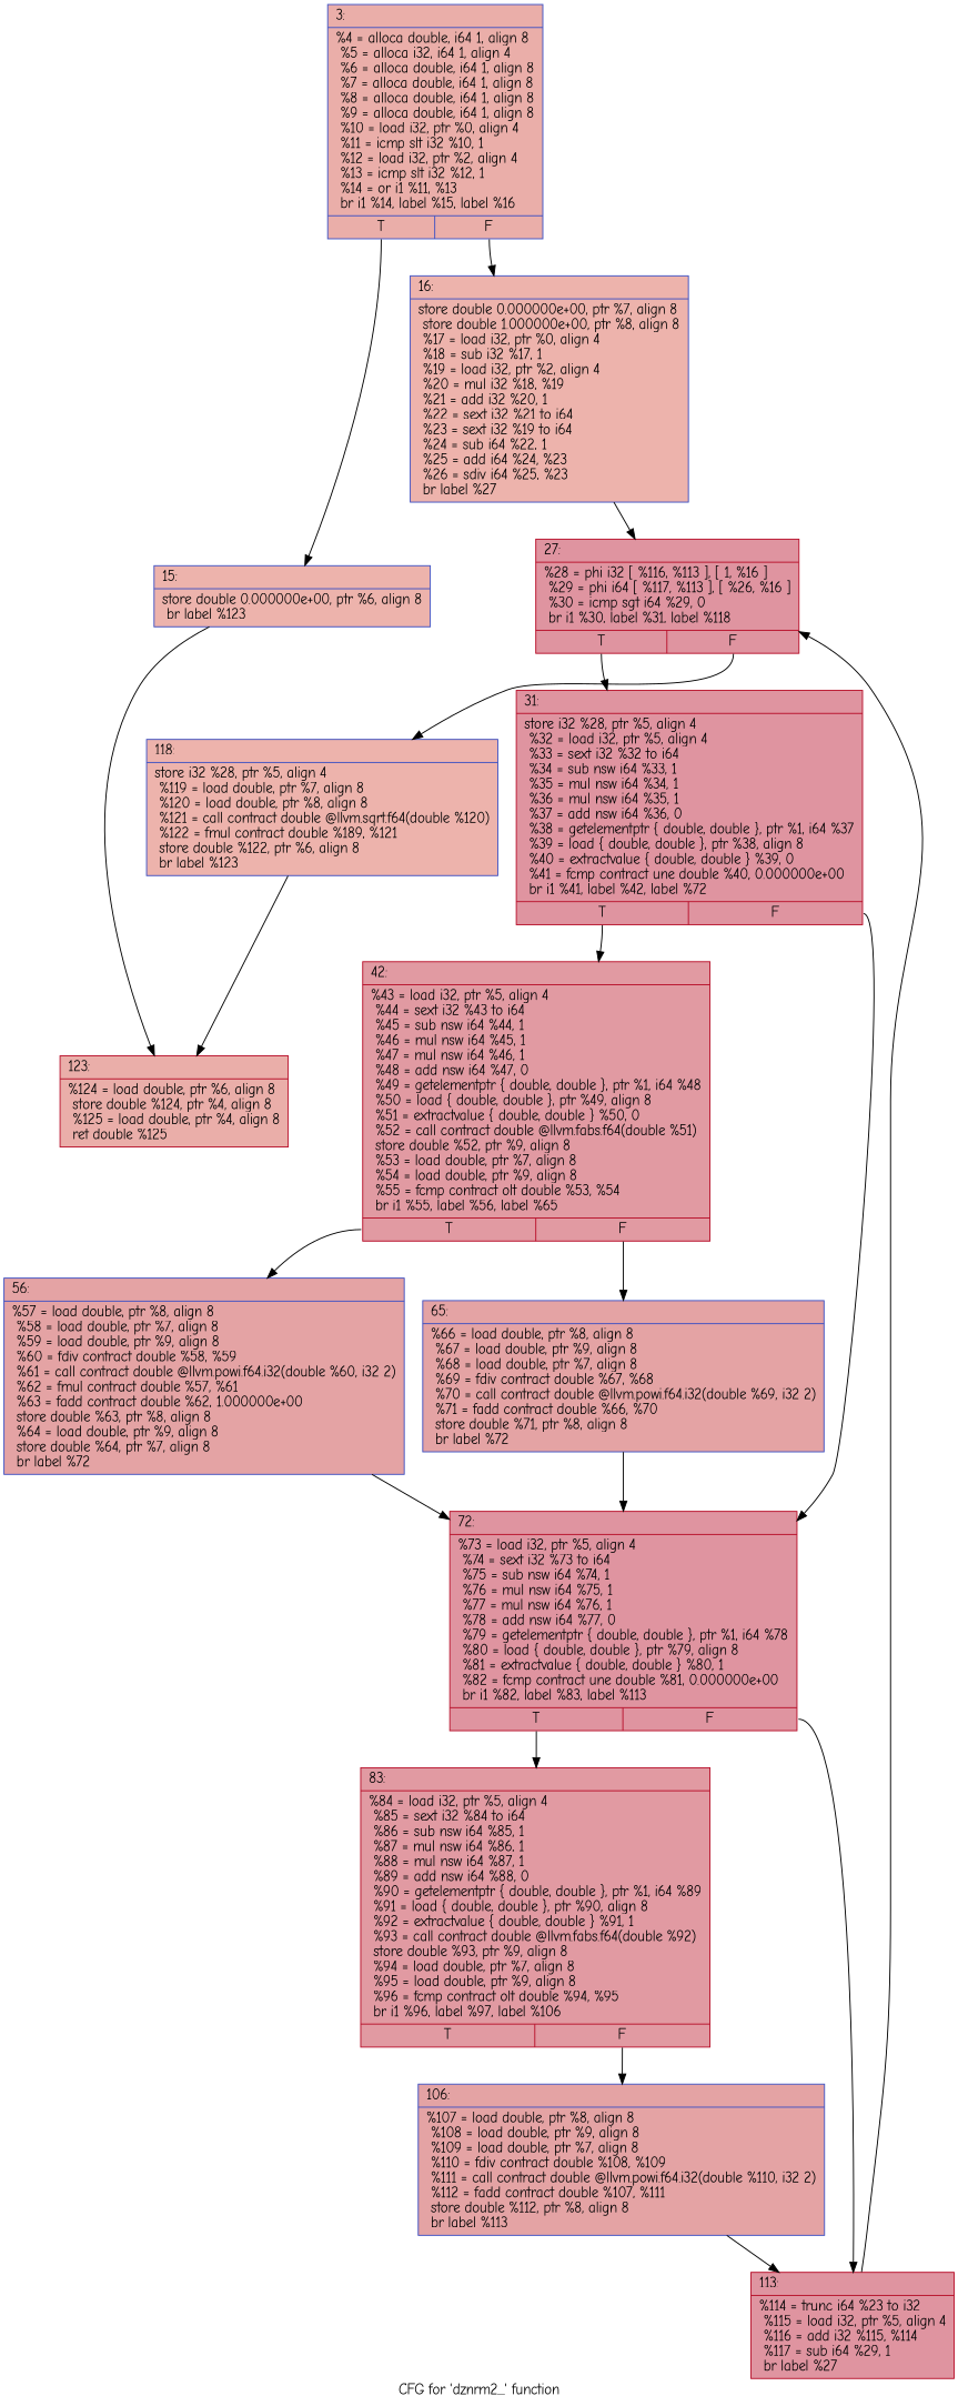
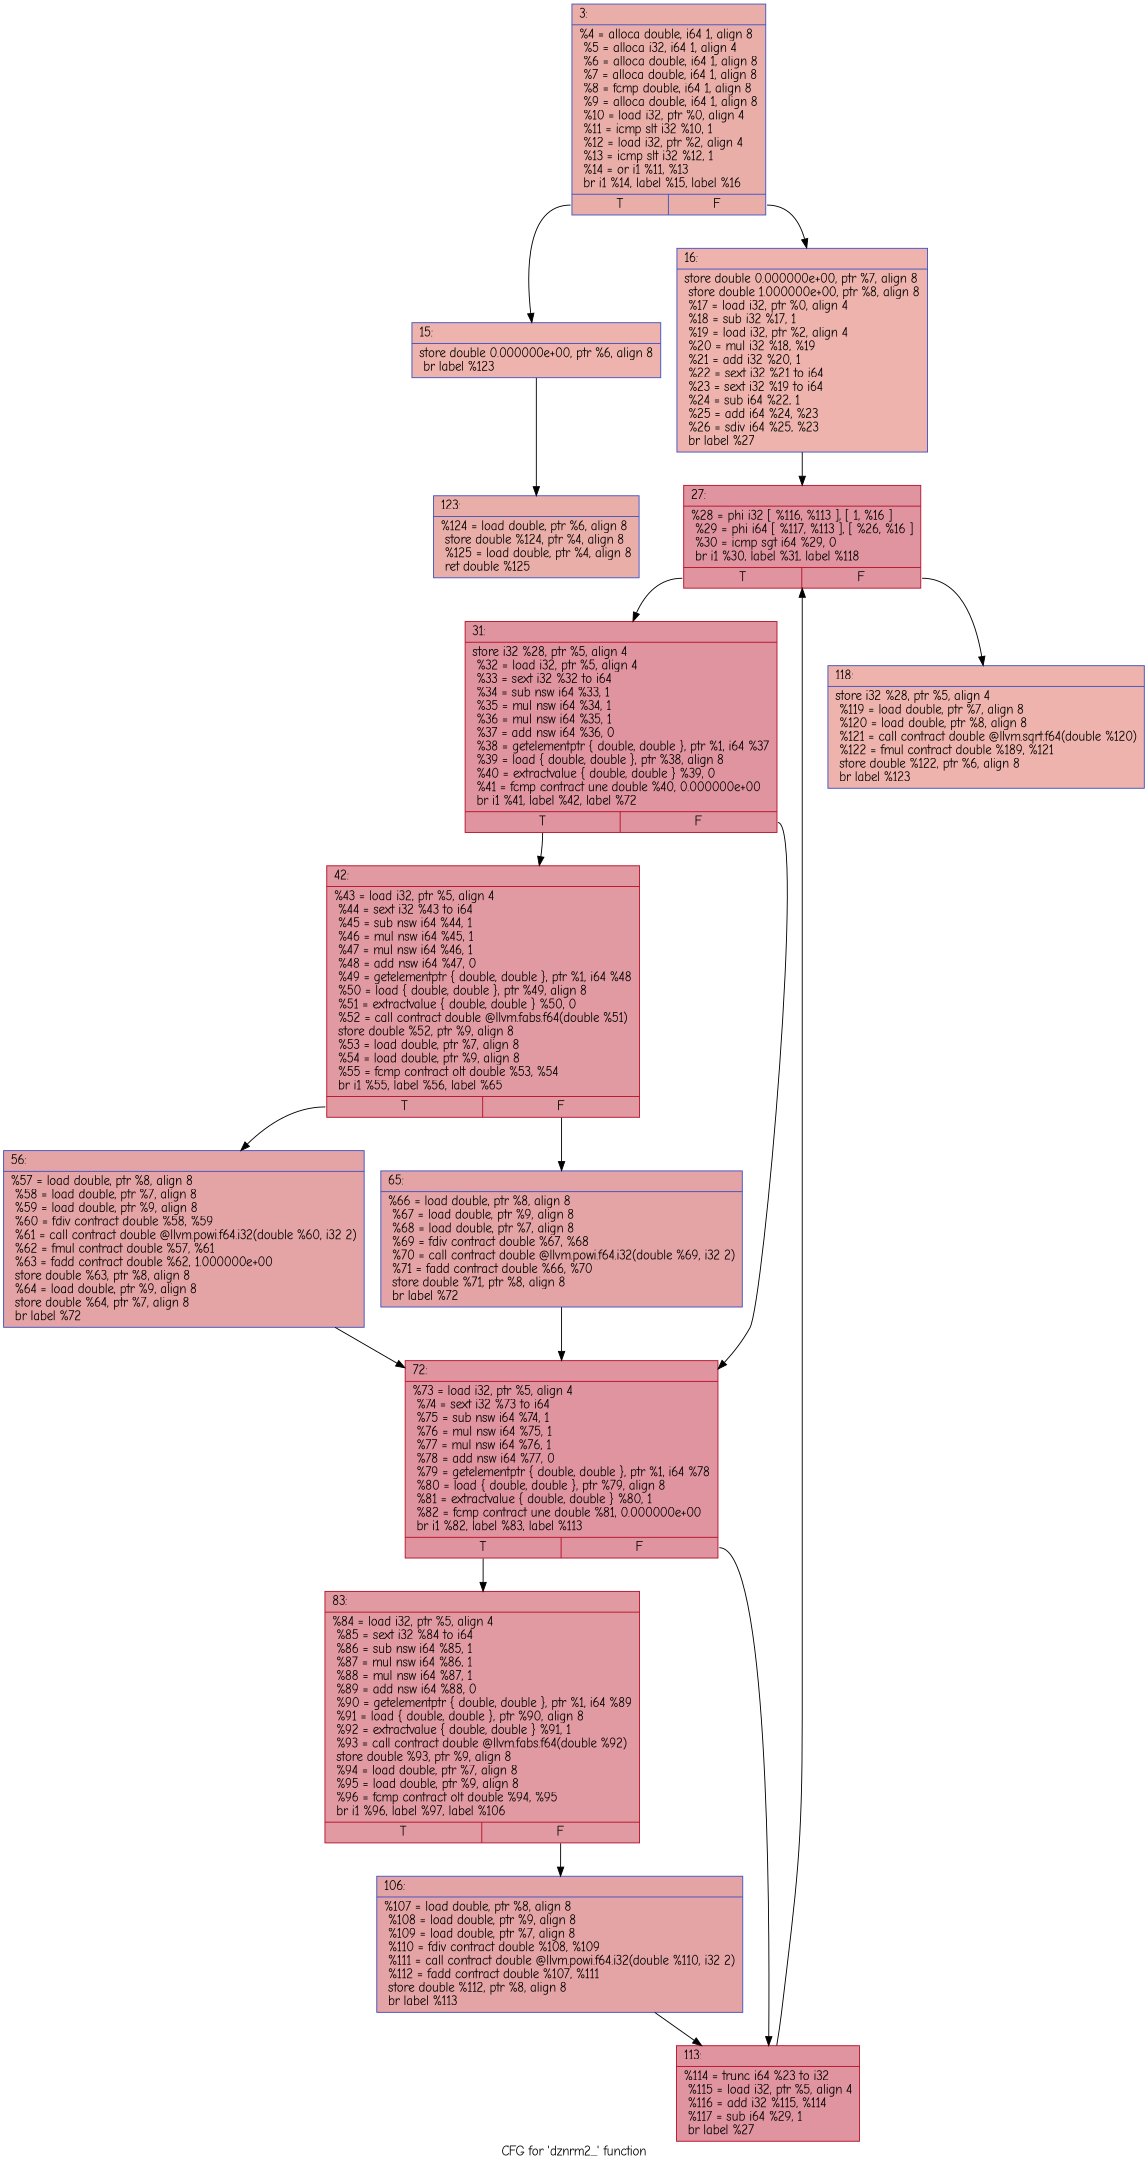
  digraph {
    fontname="Comic Neue"
    label="CFG for 'dznrm2_' function"
    node [color="#3d50c3ff" fillcolor="#b70d2870" fontname="Comic Neue" shape=record style=filled]
    edge [fontname="Comic Neue"]
-   n1 [fillcolor="#d0473d70" label="{3:\l|  %4 = alloca double, i64 1, align 8\l  %5 = alloca i32, i64 1, align 4\l  %6 = alloca double, i64 1, align 8\l  %7 = alloca double, i64 1, align 8\l  %8 = alloca double, i64 1, align 8\l  %9 = alloca double, i64 1, align 8\l  %10 = load i32, ptr %0, align 4\l  %11 = icmp slt i32 %10, 1\l  %12 = load i32, ptr %2, align 4\l  %13 = icmp slt i32 %12, 1\l  %14 = or i1 %11, %13\l  br i1 %14, label %15, label %16\l|{<s0>T|<s1>F}}"]
+   n1 [fillcolor="#d0473d70" label="{3:\l|  %4 = alloca double, i64 1, align 8\l  %5 = alloca i32, i64 1, align 4\l  %6 = alloca double, i64 1, align 8\l  %7 = alloca double, i64 1, align 8\l  %8 = fcmp double, i64 1, align 8\l  %9 = alloca double, i64 1, align 8\l  %10 = load i32, ptr %0, align 4\l  %11 = icmp slt i32 %10, 1\l  %12 = load i32, ptr %2, align 4\l  %13 = icmp slt i32 %12, 1\l  %14 = or i1 %11, %13\l  br i1 %14, label %15, label %16\l|{<s0>T|<s1>F}}"]
    n2 [fillcolor="#d6524470" label="{15:\l|  store double 0.000000e+00, ptr %6, align 8\l  br label %123\l}"]
    n3 [fillcolor="#d6524470" label="{16:\l|  store double 0.000000e+00, ptr %7, align 8\l  store double 1.000000e+00, ptr %8, align 8\l  %17 = load i32, ptr %0, align 4\l  %18 = sub i32 %17, 1\l  %19 = load i32, ptr %2, align 4\l  %20 = mul i32 %18, %19\l  %21 = add i32 %20, 1\l  %22 = sext i32 %21 to i64\l  %23 = sext i32 %19 to i64\l  %24 = sub i64 %22, 1\l  %25 = add i64 %24, %23\l  %26 = sdiv i64 %25, %23\l  br label %27\l}"]
-   n4 [color="#b70d28ff" fillcolor="#d0473d70" label="{123:\l|  %124 = load double, ptr %6, align 8\l  store double %124, ptr %4, align 8\l  %125 = load double, ptr %4, align 8\l  ret double %125\l}"]
+   n4 [fillcolor="#d0473d70" label="{123:\l|  %124 = load double, ptr %6, align 8\l  store double %124, ptr %4, align 8\l  %125 = load double, ptr %4, align 8\l  ret double %125\l}"]
    n5 [color="#b70d28ff" label="{27:\l|  %28 = phi i32 [ %116, %113 ], [ 1, %16 ]\l  %29 = phi i64 [ %117, %113 ], [ %26, %16 ]\l  %30 = icmp sgt i64 %29, 0\l  br i1 %30, label %31, label %118\l|{<s0>T|<s1>F}}"]
    n6 [color="#b70d28ff" label="{31:\l|  store i32 %28, ptr %5, align 4\l  %32 = load i32, ptr %5, align 4\l  %33 = sext i32 %32 to i64\l  %34 = sub nsw i64 %33, 1\l  %35 = mul nsw i64 %34, 1\l  %36 = mul nsw i64 %35, 1\l  %37 = add nsw i64 %36, 0\l  %38 = getelementptr \{ double, double \}, ptr %1, i64 %37\l  %39 = load \{ double, double \}, ptr %38, align 8\l  %40 = extractvalue \{ double, double \} %39, 0\l  %41 = fcmp contract une double %40, 0.000000e+00\l  br i1 %41, label %42, label %72\l|{<s0>T|<s1>F}}"]
    n7 [fillcolor="#d6524470" label="{118:\l|  store i32 %28, ptr %5, align 4\l  %119 = load double, ptr %7, align 8\l  %120 = load double, ptr %8, align 8\l  %121 = call contract double @llvm.sqrt.f64(double %120)\l  %122 = fmul contract double %189, %121\l  store double %122, ptr %6, align 8\l  br label %123\l}"]
    n8 [color="#b70d28ff" fillcolor="#bb1b2c70" label="{42:\l|  %43 = load i32, ptr %5, align 4\l  %44 = sext i32 %43 to i64\l  %45 = sub nsw i64 %44, 1\l  %46 = mul nsw i64 %45, 1\l  %47 = mul nsw i64 %46, 1\l  %48 = add nsw i64 %47, 0\l  %49 = getelementptr \{ double, double \}, ptr %1, i64 %48\l  %50 = load \{ double, double \}, ptr %49, align 8\l  %51 = extractvalue \{ double, double \} %50, 0\l  %52 = call contract double @llvm.fabs.f64(double %51)\l  store double %52, ptr %9, align 8\l  %53 = load double, ptr %7, align 8\l  %54 = load double, ptr %9, align 8\l  %55 = fcmp contract olt double %53, %54\l  br i1 %55, label %56, label %65\l|{<s0>T|<s1>F}}"]
    n9 [color="#b70d28ff" label="{72:\l|  %73 = load i32, ptr %5, align 4\l  %74 = sext i32 %73 to i64\l  %75 = sub nsw i64 %74, 1\l  %76 = mul nsw i64 %75, 1\l  %77 = mul nsw i64 %76, 1\l  %78 = add nsw i64 %77, 0\l  %79 = getelementptr \{ double, double \}, ptr %1, i64 %78\l  %80 = load \{ double, double \}, ptr %79, align 8\l  %81 = extractvalue \{ double, double \} %80, 1\l  %82 = fcmp contract une double %81, 0.000000e+00\l  br i1 %82, label %83, label %113\l|{<s0>T|<s1>F}}"]
    n10 [fillcolor="#c32e3170" label="{56:\l|  %57 = load double, ptr %8, align 8\l  %58 = load double, ptr %7, align 8\l  %59 = load double, ptr %9, align 8\l  %60 = fdiv contract double %58, %59\l  %61 = call contract double @llvm.powi.f64.i32(double %60, i32 2)\l  %62 = fmul contract double %57, %61\l  %63 = fadd contract double %62, 1.000000e+00\l  store double %63, ptr %8, align 8\l  %64 = load double, ptr %9, align 8\l  store double %64, ptr %7, align 8\l  br label %72\l}"]
    n11 [fillcolor="#c32e3170" label="{65:\l|  %66 = load double, ptr %8, align 8\l  %67 = load double, ptr %9, align 8\l  %68 = load double, ptr %7, align 8\l  %69 = fdiv contract double %67, %68\l  %70 = call contract double @llvm.powi.f64.i32(double %69, i32 2)\l  %71 = fadd contract double %66, %70\l  store double %71, ptr %8, align 8\l  br label %72\l}"]
    n12 [color="#b70d28ff" fillcolor="#bb1b2c70" label="{83:\l|  %84 = load i32, ptr %5, align 4\l  %85 = sext i32 %84 to i64\l  %86 = sub nsw i64 %85, 1\l  %87 = mul nsw i64 %86, 1\l  %88 = mul nsw i64 %87, 1\l  %89 = add nsw i64 %88, 0\l  %90 = getelementptr \{ double, double \}, ptr %1, i64 %89\l  %91 = load \{ double, double \}, ptr %90, align 8\l  %92 = extractvalue \{ double, double \} %91, 1\l  %93 = call contract double @llvm.fabs.f64(double %92)\l  store double %93, ptr %9, align 8\l  %94 = load double, ptr %7, align 8\l  %95 = load double, ptr %9, align 8\l  %96 = fcmp contract olt double %94, %95\l  br i1 %96, label %97, label %106\l|{<s0>T|<s1>F}}"]
    n13 [color="#b70d28ff" label="{113:\l|  %114 = trunc i64 %23 to i32\l  %115 = load i32, ptr %5, align 4\l  %116 = add i32 %115, %114\l  %117 = sub i64 %29, 1\l  br label %27\l}"]
    n14 [fillcolor="#c32e3170" label="{106:\l|  %107 = load double, ptr %8, align 8\l  %108 = load double, ptr %9, align 8\l  %109 = load double, ptr %7, align 8\l  %110 = fdiv contract double %108, %109\l  %111 = call contract double @llvm.powi.f64.i32(double %110, i32 2)\l  %112 = fadd contract double %107, %111\l  store double %112, ptr %8, align 8\l  br label %113\l}"]
    n1 -> n2 [tailport=s0]
    n1 -> n3 [tailport=s1]
    n2 -> n4
    n3 -> n5
    n5 -> n6 [tailport=s0]
    n5 -> n7 [tailport=s1]
    n6 -> n8 [tailport=s0]
    n6 -> n9 [tailport=s1]
-   n7 -> n4
    n8 -> n10 [tailport=s0]
    n8 -> n11 [tailport=s1]
    n9 -> n12 [tailport=s0]
    n9 -> n13 [tailport=s1]
    n10 -> n9
    n11 -> n9
    n12 -> n14 [tailport=s1]
    n13 -> n5
    n14 -> n13
  }
